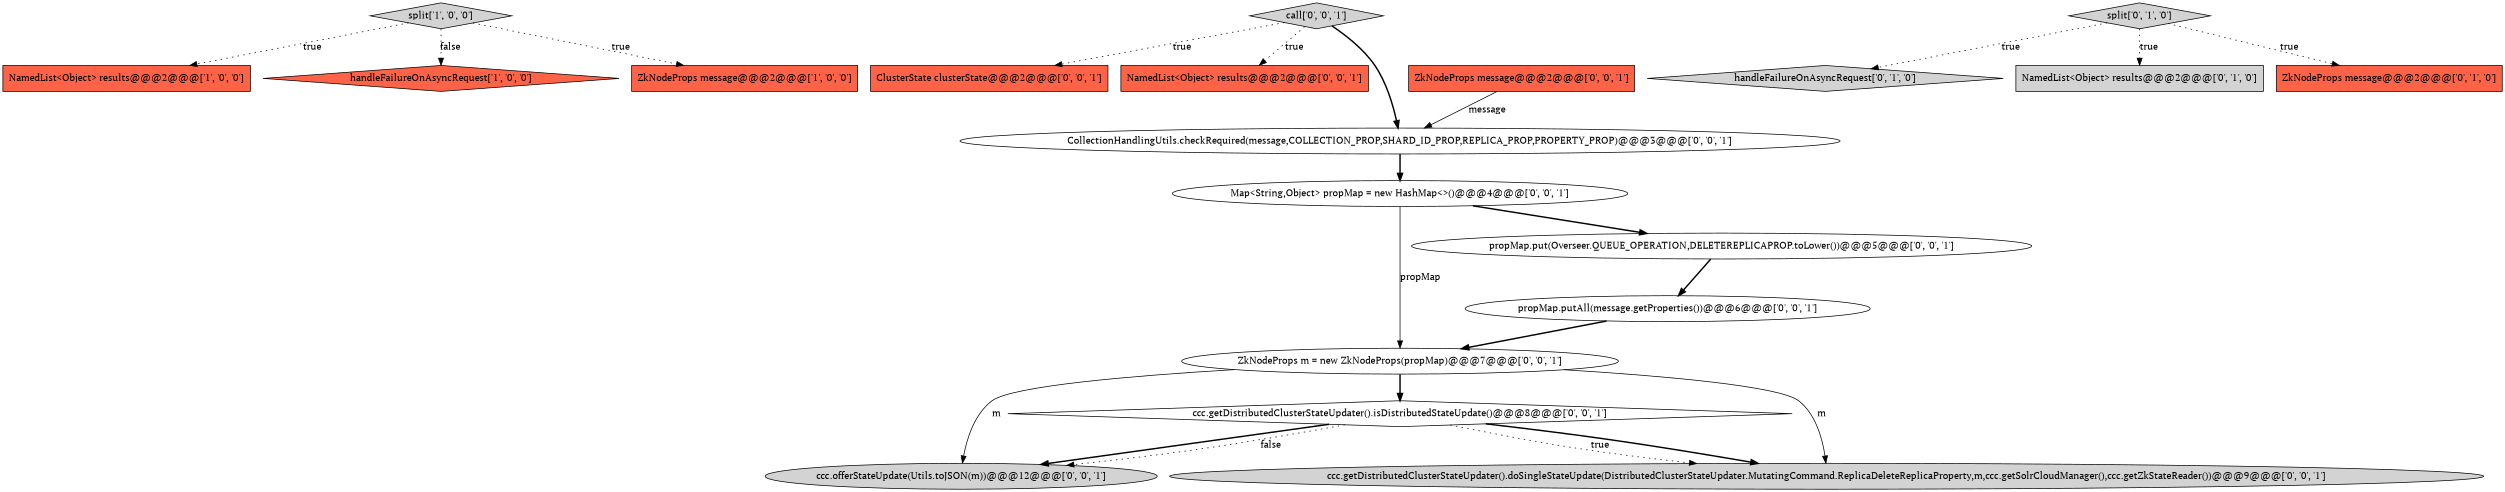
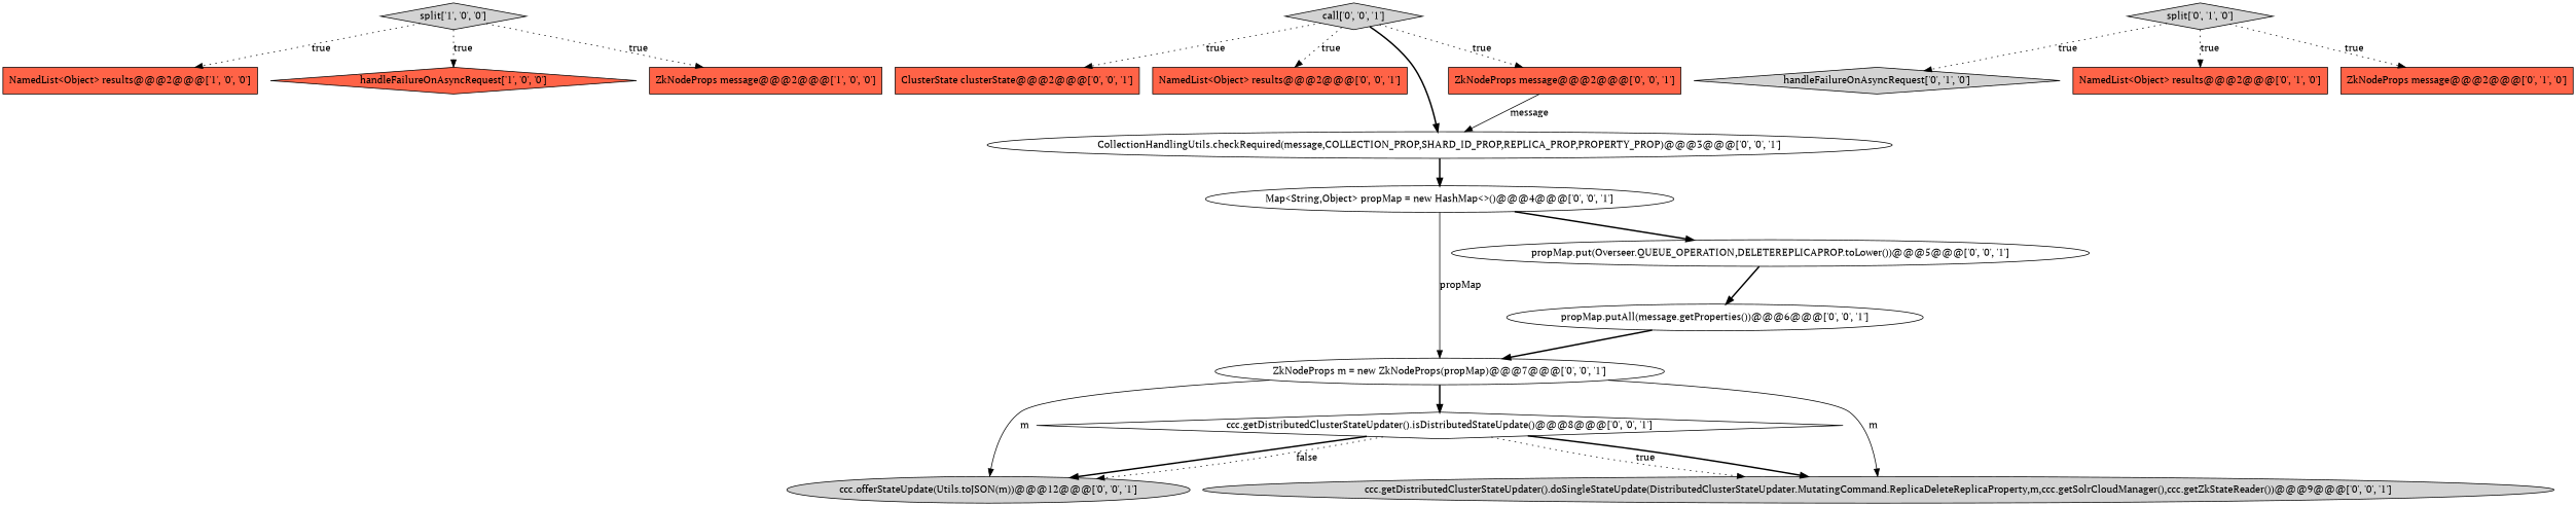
  digraph {
    fontname="PT Serif"
    node [fillcolor=tomato fontname="PT Serif" shape=box style=filled]
    edge [fontname="PT Serif" style=dotted]
    n1 [fillcolor=lightgray label="split['1', '0', '0']" shape=diamond]
    n2 [label="NamedList<Object> results@@@2@@@['1', '0', '0']"]
    n3 [label="handleFailureOnAsyncRequest['1', '0', '0']" shape=diamond]
    n4 [label="ZkNodeProps message@@@2@@@['1', '0', '0']"]
    n5 [label="ClusterState clusterState@@@2@@@['0', '0', '1']"]
    n6 [fillcolor=white label="Map<String,Object> propMap = new HashMap<>()@@@4@@@['0', '0', '1']" shape=ellipse]
    n7 [fillcolor=white label="ZkNodeProps m = new ZkNodeProps(propMap)@@@7@@@['0', '0', '1']" shape=ellipse]
    n8 [fillcolor=white label="propMap.put(Overseer.QUEUE_OPERATION,DELETEREPLICAPROP.toLower())@@@5@@@['0', '0', '1']" shape=ellipse]
    n9 [fillcolor=white label="ccc.getDistributedClusterStateUpdater().isDistributedStateUpdate()@@@8@@@['0', '0', '1']" shape=diamond]
    n10 [fillcolor=lightgray label="ccc.offerStateUpdate(Utils.toJSON(m))@@@12@@@['0', '0', '1']" shape=ellipse]
    n11 [fillcolor=lightgray label="ccc.getDistributedClusterStateUpdater().doSingleStateUpdate(DistributedClusterStateUpdater.MutatingCommand.ReplicaDeleteReplicaProperty,m,ccc.getSolrCloudManager(),ccc.getZkStateReader())@@@9@@@['0', '0', '1']" shape=ellipse]
    n12 [fillcolor=white label="propMap.putAll(message.getProperties())@@@6@@@['0', '0', '1']" shape=ellipse]
    n13 [fillcolor=lightgray label="split['0', '1', '0']" shape=diamond]
    n14 [fillcolor=lightgray label="handleFailureOnAsyncRequest['0', '1', '0']" shape=diamond]
-   n15 [fillcolor=lightgray label="NamedList<Object> results@@@2@@@['0', '1', '0']"]
+   n15 [label="NamedList<Object> results@@@2@@@['0', '1', '0']"]
    n16 [label="ZkNodeProps message@@@2@@@['0', '1', '0']"]
    n17 [label="NamedList<Object> results@@@2@@@['0', '0', '1']"]
    n18 [fillcolor=lightgray label="call['0', '0', '1']" shape=diamond]
    n19 [fillcolor=white label="CollectionHandlingUtils.checkRequired(message,COLLECTION_PROP,SHARD_ID_PROP,REPLICA_PROP,PROPERTY_PROP)@@@3@@@['0', '0', '1']" shape=ellipse]
    n20 [label="ZkNodeProps message@@@2@@@['0', '0', '1']"]
    n1 -> n2 [label=true]
-   n1 -> n3 [label=false]
+   n1 -> n3 [label=true]
    n1 -> n4 [label=true]
    n6 -> n7 [label=propMap style=solid]
    n6 -> n8 [style=bold]
    n7 -> n9 [style=bold]
    n7 -> n10 [label=m style=solid]
    n7 -> n11 [label=m style=solid]
    n8 -> n12 [style=bold]
    n9 -> n10 [style=bold]
    n9 -> n10 [label=false]
    n9 -> n11 [label=true]
    n9 -> n11 [style=bold]
    n12 -> n7 [style=bold]
    n13 -> n14 [label=true]
    n13 -> n15 [label=true]
    n13 -> n16 [label=true]
    n18 -> n5 [label=true]
    n18 -> n17 [label=true]
    n18 -> n19 [style=bold]
+   n18 -> n20 [label=true]
    n19 -> n6 [style=bold]
    n20 -> n19 [label=message style=solid]
  }
